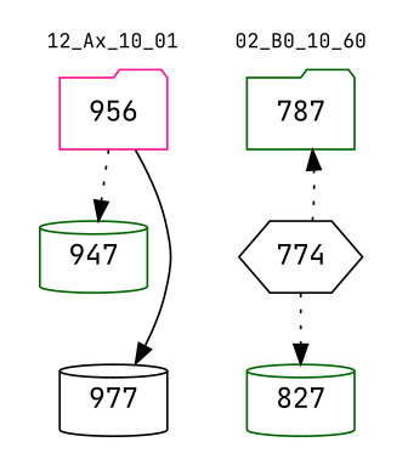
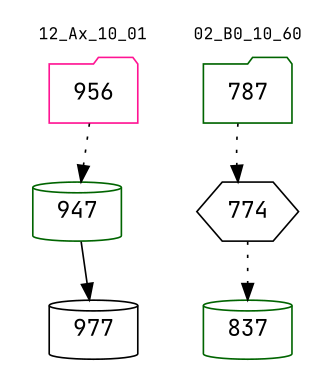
  digraph {
    fontname="JetBrains Mono"
    node [color=darkgreen fontname="JetBrains Mono" shape=cylinder]
    edge [color=black fontname="JetBrains Mono" style=dotted]
    n1 [color=deeppink label=956 shape=folder]
    n2 [label=947]
    n3 [color=black label=977]
    n4 [label=787 shape=folder]
    n5 [color=black label=774 shape=hexagon]
-   n6 [label=827]
+   n6 [label=837]
    subgraph cluster_1 {
      color=white
      fontsize=10
      label="12_Ax_10_01"
      n1
      n2
      n3
    }
    subgraph cluster_2 {
      color=white
      fontsize=10
      label="02_B0_10_60"
      n4
      n5
      n6
    }
    n1 -> n2
-   n1 -> n3 [style=solid]
-   n5 -> n4
+   n2 -> n3 [style=solid]
+   n4 -> n5
    n5 -> n6
  }
